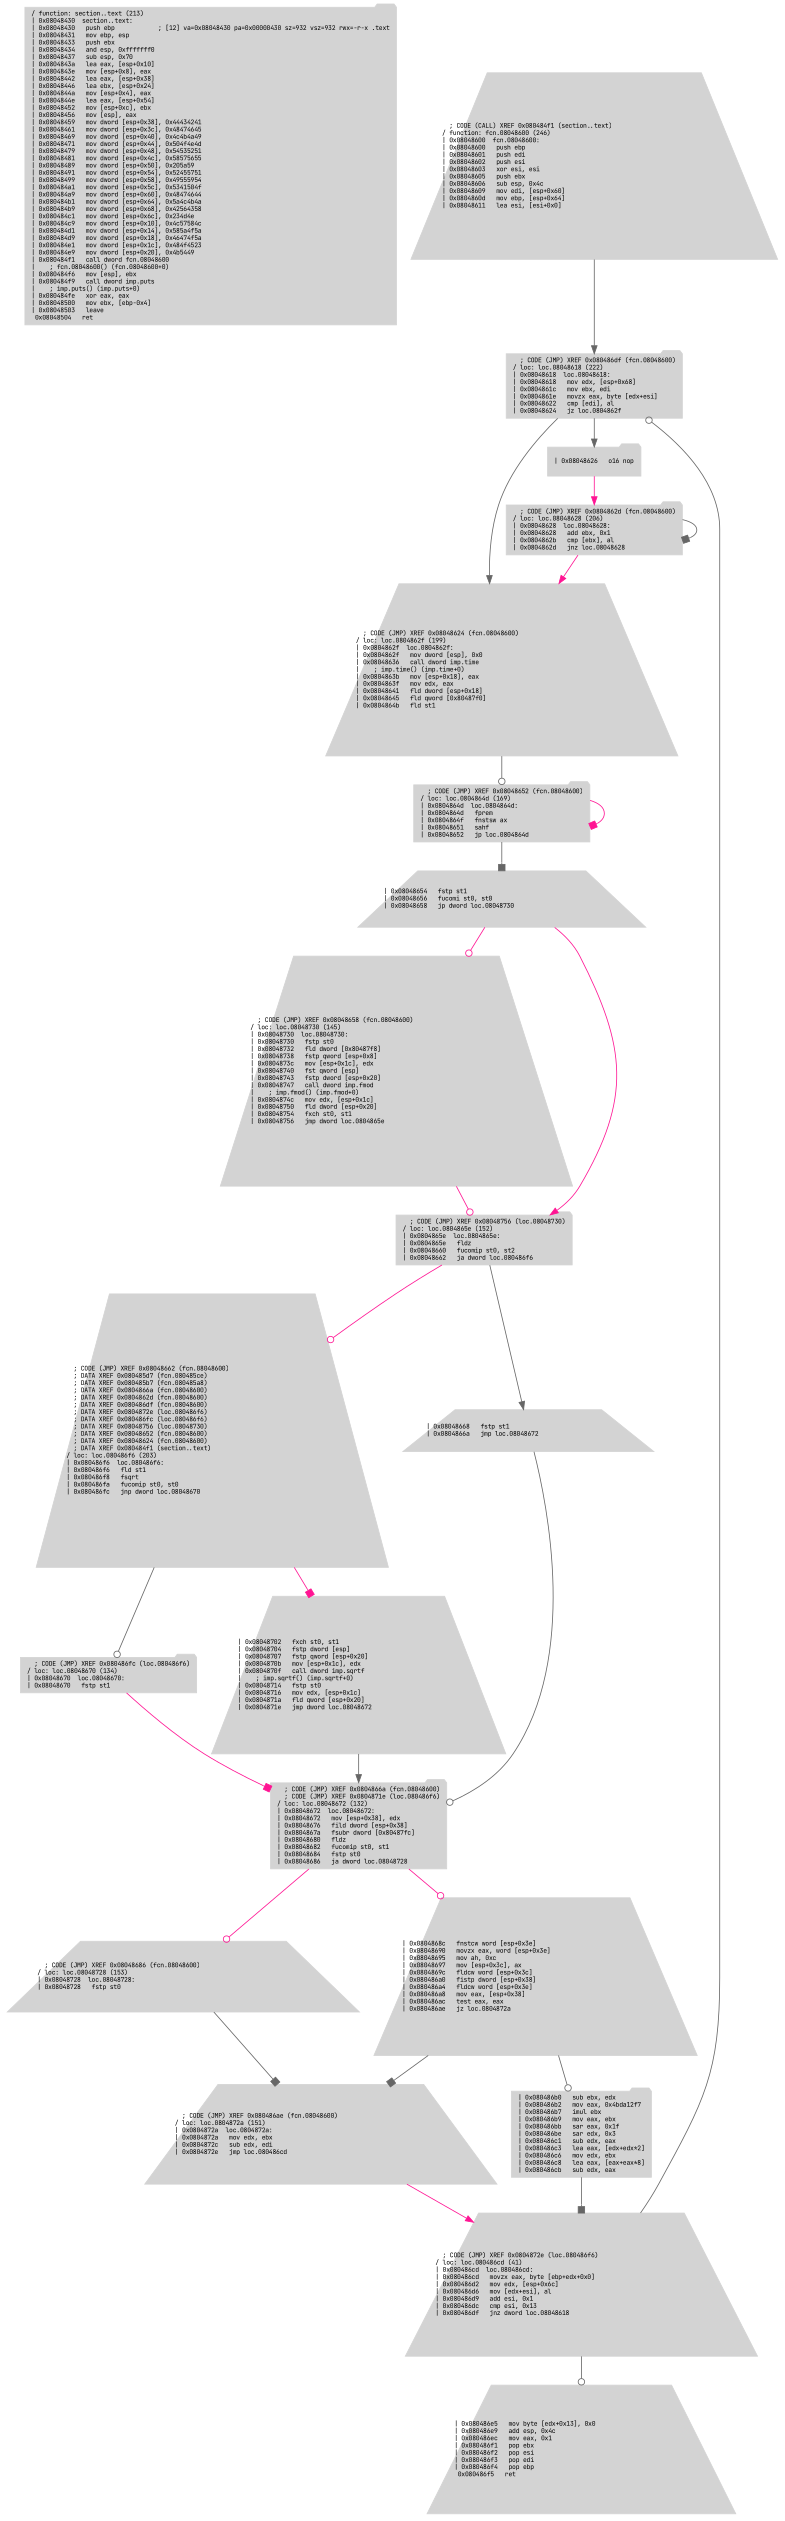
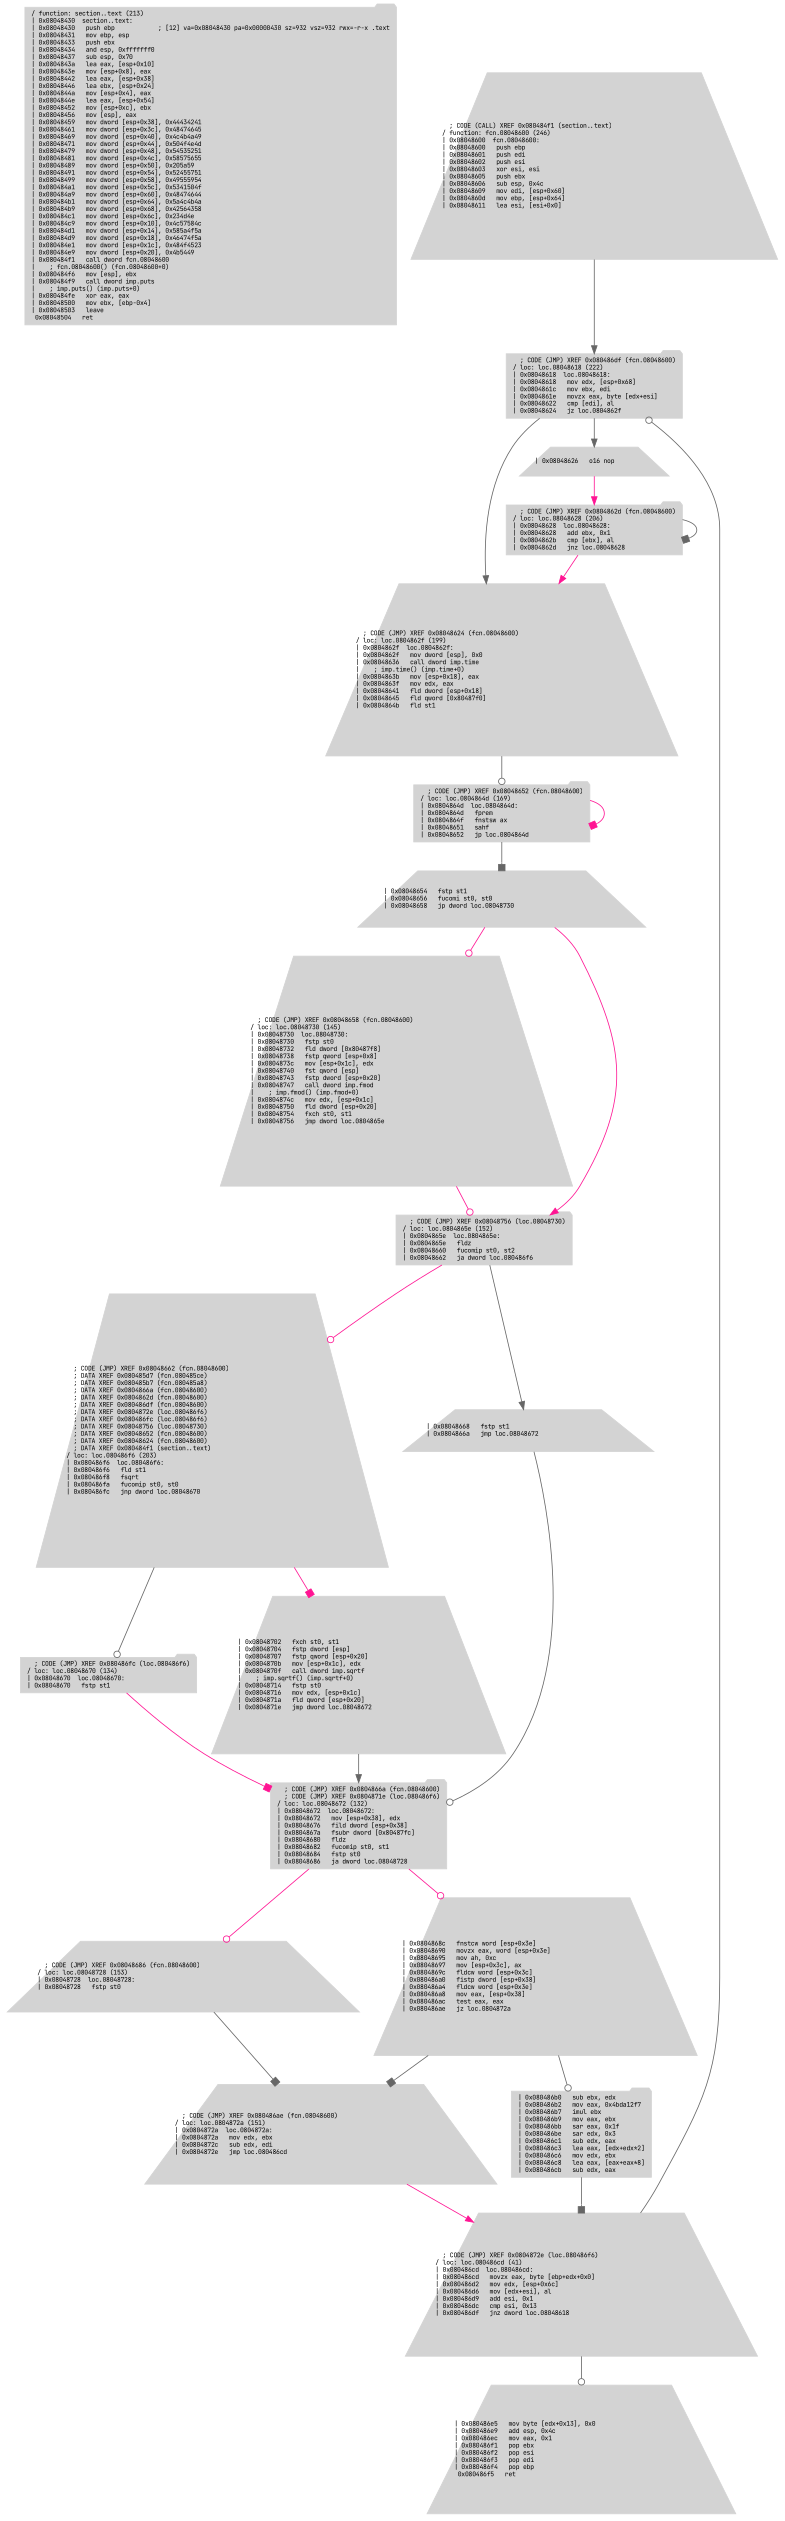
  digraph {
    bgcolor=white
    fontname="JetBrains Mono"
    node [color=lightgray fontname="JetBrains Mono" fontsize=8 shape=trapezium style=filled]
    edge [color=gray40 style=solid arrowhead=odot fontname="JetBrains Mono"]
    n1 [label="/ function: section..text (213)\l| 0x08048430  section..text:\l| 0x08048430   push ebp            ; [12] va=0x08048430 pa=0x00000430 sz=932 vsz=932 rwx=-r-x .text\l| 0x08048431   mov ebp, esp\l| 0x08048433   push ebx\l| 0x08048434   and esp, 0xfffffff0\l| 0x08048437   sub esp, 0x70\l| 0x0804843a   lea eax, [esp+0x10]\l| 0x0804843e   mov [esp+0x8], eax\l| 0x08048442   lea eax, [esp+0x38]\l| 0x08048446   lea ebx, [esp+0x24]\l| 0x0804844a   mov [esp+0x4], eax\l| 0x0804844e   lea eax, [esp+0x54]\l| 0x08048452   mov [esp+0xc], ebx\l| 0x08048456   mov [esp], eax\l| 0x08048459   mov dword [esp+0x38], 0x44434241\l| 0x08048461   mov dword [esp+0x3c], 0x48474645\l| 0x08048469   mov dword [esp+0x40], 0x4c4b4a49\l| 0x08048471   mov dword [esp+0x44], 0x504f4e4d\l| 0x08048479   mov dword [esp+0x48], 0x54535251\l| 0x08048481   mov dword [esp+0x4c], 0x58575655\l| 0x08048489   mov dword [esp+0x50], 0x205a59\l| 0x08048491   mov dword [esp+0x54], 0x52455751\l| 0x08048499   mov dword [esp+0x58], 0x49555954\l| 0x080484a1   mov dword [esp+0x5c], 0x5341504f\l| 0x080484a9   mov dword [esp+0x60], 0x48474644\l| 0x080484b1   mov dword [esp+0x64], 0x5a4c4b4a\l| 0x080484b9   mov dword [esp+0x68], 0x42564358\l| 0x080484c1   mov dword [esp+0x6c], 0x234d4e\l| 0x080484c9   mov dword [esp+0x10], 0x4c57584c\l| 0x080484d1   mov dword [esp+0x14], 0x585a4f5a\l| 0x080484d9   mov dword [esp+0x18], 0x46474f5a\l| 0x080484e1   mov dword [esp+0x1c], 0x484f4523\l| 0x080484e9   mov dword [esp+0x20], 0x4b5449\l| 0x080484f1   call dword fcn.08048600\l|    ; fcn.08048600() (fcn.08048600+0)\l| 0x080484f6   mov [esp], ebx\l| 0x080484f9   call dword imp.puts\l|    ; imp.puts() (imp.puts+0)\l| 0x080484fe   xor eax, eax\l| 0x08048500   mov ebx, [ebp-0x4]\l| 0x08048503   leave\l\ 0x08048504   ret\l" shape=folder]
    n2 [label="  ; CODE (CALL) XREF 0x080484f1 (section..text)\l/ function: fcn.08048600 (246)\l| 0x08048600  fcn.08048600:\l| 0x08048600   push ebp\l| 0x08048601   push edi\l| 0x08048602   push esi\l| 0x08048603   xor esi, esi\l| 0x08048605   push ebx\l| 0x08048606   sub esp, 0x4c\l| 0x08048609   mov edi, [esp+0x60]\l| 0x0804860d   mov ebp, [esp+0x64]\l| 0x08048611   lea esi, [esi+0x0]\l"]
    n3 [label="  ; CODE (JMP) XREF 0x080486df (fcn.08048600)\l/ loc: loc.08048618 (222)\l| 0x08048618  loc.08048618:\l| 0x08048618   mov edx, [esp+0x68]\l| 0x0804861c   mov ebx, edi\l| 0x0804861e   movzx eax, byte [edx+esi]\l| 0x08048622   cmp [edi], al\l| 0x08048624   jz loc.0804862f\l" shape=folder]
    n4 [label="  ; CODE (JMP) XREF 0x08048624 (fcn.08048600)\l/ loc: loc.0804862f (199)\l| 0x0804862f  loc.0804862f:\l| 0x0804862f   mov dword [esp], 0x0\l| 0x08048636   call dword imp.time\l|    ; imp.time() (imp.time+0)\l| 0x0804863b   mov [esp+0x18], eax\l| 0x0804863f   mov edx, eax\l| 0x08048641   fld dword [esp+0x18]\l| 0x08048645   fld qword [0x80487f0]\l| 0x0804864b   fld st1\l"]
-   n5 [label="| 0x08048626   o16 nop\l" shape=folder]
+   n5 [label="| 0x08048626   o16 nop\l"]
    n6 [label="  ; CODE (JMP) XREF 0x08048652 (fcn.08048600)\l/ loc: loc.0804864d (169)\l| 0x0804864d  loc.0804864d:\l| 0x0804864d   fprem\l| 0x0804864f   fnstsw ax\l| 0x08048651   sahf\l| 0x08048652   jp loc.0804864d\l" shape=folder]
    n7 [label="  ; CODE (JMP) XREF 0x0804862d (fcn.08048600)\l/ loc: loc.08048628 (206)\l| 0x08048628  loc.08048628:\l| 0x08048628   add ebx, 0x1\l| 0x0804862b   cmp [ebx], al\l| 0x0804862d   jnz loc.08048628\l" shape=folder]
    n8 [label="| 0x08048654   fstp st1\l| 0x08048656   fucomi st0, st0\l| 0x08048658   jp dword loc.08048730\l"]
    n9 [label="  ; CODE (JMP) XREF 0x08048658 (fcn.08048600)\l/ loc: loc.08048730 (145)\l| 0x08048730  loc.08048730:\l| 0x08048730   fstp st0\l| 0x08048732   fld dword [0x80487f8]\l| 0x08048738   fstp qword [esp+0x8]\l| 0x0804873c   mov [esp+0x1c], edx\l| 0x08048740   fst qword [esp]\l| 0x08048743   fstp dword [esp+0x20]\l| 0x08048747   call dword imp.fmod\l|    ; imp.fmod() (imp.fmod+0)\l| 0x0804874c   mov edx, [esp+0x1c]\l| 0x08048750   fld dword [esp+0x20]\l| 0x08048754   fxch st0, st1\l| 0x08048756   jmp dword loc.0804865e\l"]
    n10 [label="  ; CODE (JMP) XREF 0x08048756 (loc.08048730)\l/ loc: loc.0804865e (152)\l| 0x0804865e  loc.0804865e:\l| 0x0804865e   fldz\l| 0x08048660   fucomip st0, st2\l| 0x08048662   ja dword loc.080486f6\l" shape=folder]
    n11 [label="  ; CODE (JMP) XREF 0x08048662 (fcn.08048600)\l  ; DATA XREF 0x080485d7 (fcn.080485ce)\l  ; DATA XREF 0x080485b7 (fcn.080485a8)\l  ; DATA XREF 0x0804866a (fcn.08048600)\l  ; DATA XREF 0x0804862d (fcn.08048600)\l  ; DATA XREF 0x080486df (fcn.08048600)\l  ; DATA XREF 0x0804872e (loc.080486f6)\l  ; DATA XREF 0x080486fc (loc.080486f6)\l  ; DATA XREF 0x08048756 (loc.08048730)\l  ; DATA XREF 0x08048652 (fcn.08048600)\l  ; DATA XREF 0x08048624 (fcn.08048600)\l  ; DATA XREF 0x080484f1 (section..text)\l/ loc: loc.080486f6 (203)\l| 0x080486f6  loc.080486f6:\l| 0x080486f6   fld st1\l| 0x080486f8   fsqrt\l| 0x080486fa   fucomip st0, st0\l| 0x080486fc   jnp dword loc.08048670\l"]
    n12 [label="| 0x08048668   fstp st1\l| 0x0804866a   jmp loc.08048672\l"]
    n13 [label="  ; CODE (JMP) XREF 0x080486fc (loc.080486f6)\l/ loc: loc.08048670 (134)\l| 0x08048670  loc.08048670:\l| 0x08048670   fstp st1\l" shape=folder]
    n14 [label="| 0x08048702   fxch st0, st1\l| 0x08048704   fstp dword [esp]\l| 0x08048707   fstp qword [esp+0x20]\l| 0x0804870b   mov [esp+0x1c], edx\l| 0x0804870f   call dword imp.sqrtf\l|    ; imp.sqrtf() (imp.sqrtf+0)\l| 0x08048714   fstp st0\l| 0x08048716   mov edx, [esp+0x1c]\l| 0x0804871a   fld qword [esp+0x20]\l| 0x0804871e   jmp dword loc.08048672\l"]
    n15 [label="  ; CODE (JMP) XREF 0x0804866a (fcn.08048600)\l  ; CODE (JMP) XREF 0x0804871e (loc.080486f6)\l/ loc: loc.08048672 (132)\l| 0x08048672  loc.08048672:\l| 0x08048672   mov [esp+0x38], edx\l| 0x08048676   fild dword [esp+0x38]\l| 0x0804867a   fsubr dword [0x80487fc]\l| 0x08048680   fldz\l| 0x08048682   fucomip st0, st1\l| 0x08048684   fstp st0\l| 0x08048686   ja dword loc.08048728\l" shape=folder]
    n16 [label="  ; CODE (JMP) XREF 0x08048686 (fcn.08048600)\l/ loc: loc.08048728 (153)\l| 0x08048728  loc.08048728:\l| 0x08048728   fstp st0\l"]
    n17 [label="| 0x0804868c   fnstcw word [esp+0x3e]\l| 0x08048690   movzx eax, word [esp+0x3e]\l| 0x08048695   mov ah, 0xc\l| 0x08048697   mov [esp+0x3c], ax\l| 0x0804869c   fldcw word [esp+0x3c]\l| 0x080486a0   fistp dword [esp+0x38]\l| 0x080486a4   fldcw word [esp+0x3e]\l| 0x080486a8   mov eax, [esp+0x38]\l| 0x080486ac   test eax, eax\l| 0x080486ae   jz loc.0804872a\l"]
    n18 [label="  ; CODE (JMP) XREF 0x080486ae (fcn.08048600)\l/ loc: loc.0804872a (151)\l| 0x0804872a  loc.0804872a:\l| 0x0804872a   mov edx, ebx\l| 0x0804872c   sub edx, edi\l| 0x0804872e   jmp loc.080486cd\l"]
    n19 [label="| 0x080486b0   sub ebx, edx\l| 0x080486b2   mov eax, 0x4bda12f7\l| 0x080486b7   imul ebx\l| 0x080486b9   mov eax, ebx\l| 0x080486bb   sar eax, 0x1f\l| 0x080486be   sar edx, 0x3\l| 0x080486c1   sub edx, eax\l| 0x080486c3   lea eax, [edx+edx*2]\l| 0x080486c6   mov edx, ebx\l| 0x080486c8   lea eax, [eax+eax*8]\l| 0x080486cb   sub edx, eax\l" shape=folder]
    n20 [label="  ; CODE (JMP) XREF 0x0804872e (loc.080486f6)\l/ loc: loc.080486cd (41)\l| 0x080486cd  loc.080486cd:\l| 0x080486cd   movzx eax, byte [ebp+edx+0x0]\l| 0x080486d2   mov edx, [esp+0x6c]\l| 0x080486d6   mov [edx+esi], al\l| 0x080486d9   add esi, 0x1\l| 0x080486dc   cmp esi, 0x13\l| 0x080486df   jnz dword loc.08048618\l"]
    n21 [label="| 0x080486e5   mov byte [edx+0x13], 0x0\l| 0x080486e9   add esp, 0x4c\l| 0x080486ec   mov eax, 0x1\l| 0x080486f1   pop ebx\l| 0x080486f2   pop esi\l| 0x080486f3   pop edi\l| 0x080486f4   pop ebp\l\ 0x080486f5   ret\l"]
    n2 -> n3 [arrowhead=normal]
    n3 -> n4 [arrowhead=normal]
    n3 -> n5 [arrowhead=normal]
    n4 -> n6
    n5 -> n7 [color=deeppink arrowhead=normal]
    n6 -> n6 [color=deeppink arrowhead=box]
    n6 -> n8 [arrowhead=box]
    n7 -> n4 [color=deeppink arrowhead=normal]
    n7 -> n7 [arrowhead=box]
    n8 -> n9 [color=deeppink]
    n8 -> n10 [color=deeppink arrowhead=normal]
    n9 -> n10 [color=deeppink]
    n10 -> n11 [color=deeppink]
    n10 -> n12 [arrowhead=normal]
    n11 -> n13
    n11 -> n14 [color=deeppink arrowhead=box]
    n12 -> n15
    n13 -> n15 [color=deeppink arrowhead=box]
    n14 -> n15 [arrowhead=normal]
    n15 -> n16 [color=deeppink]
    n15 -> n17 [color=deeppink]
    n16 -> n18 [arrowhead=box]
    n17 -> n18 [arrowhead=box]
    n17 -> n19
    n18 -> n20 [color=deeppink arrowhead=normal]
    n19 -> n20 [arrowhead=box]
    n20 -> n3
    n20 -> n21
  }
